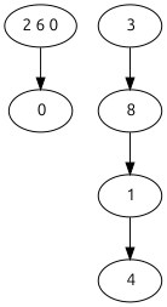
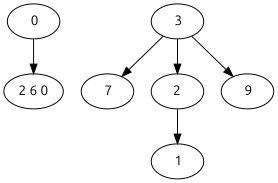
  digraph {
    fontname=Ubuntu
    node [fontname=Ubuntu]
    edge [fontname=Ubuntu]
    n1 [label="2 6 0"]
    " 0"
    " 1"
-   " 4"
    " 3"
-   " 8"
-   n1 -> " 0"
-   " 1" -> " 4"
+   " 7"
+   " 8" [label=2]
+   " 9"
+   " 0" -> n1
+   " 3" -> " 7"
    " 3" -> " 8"
+   " 3" -> " 9"
    " 8" -> " 1"
  }
